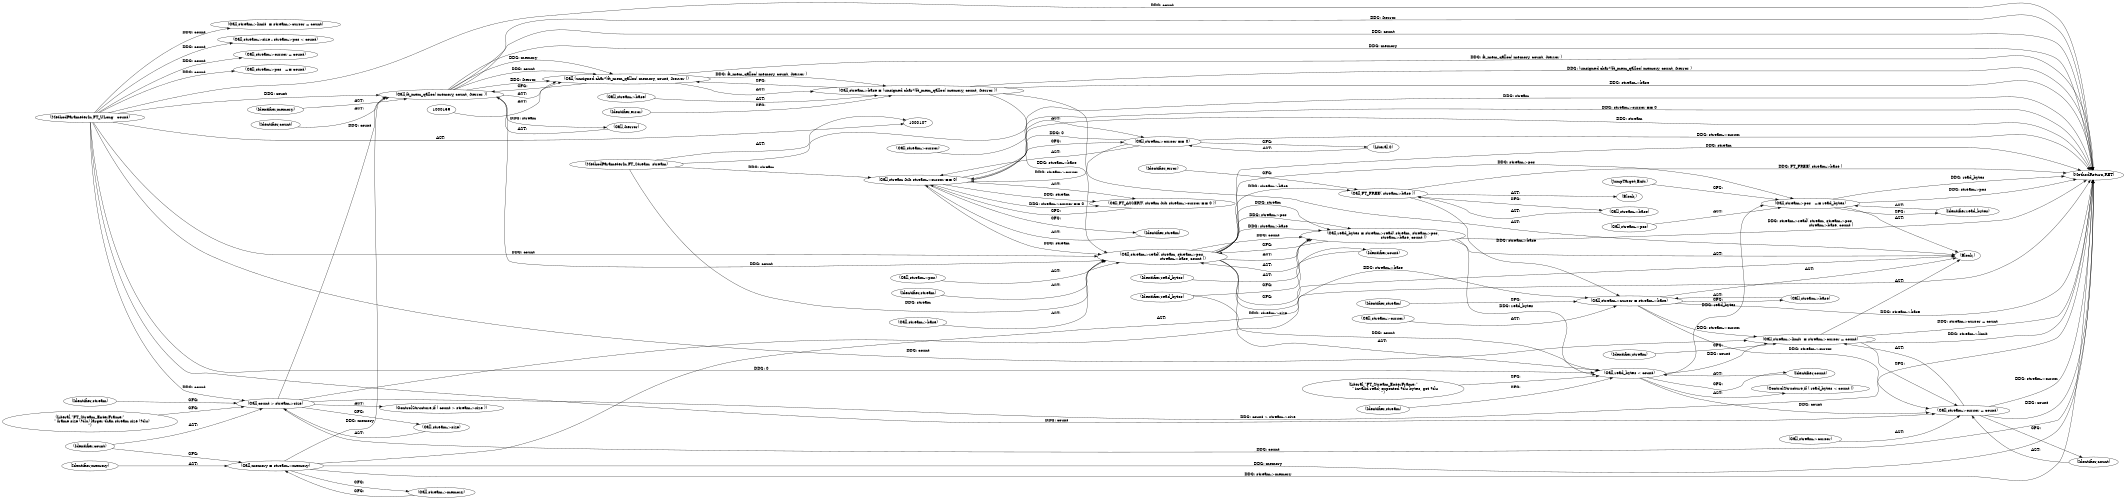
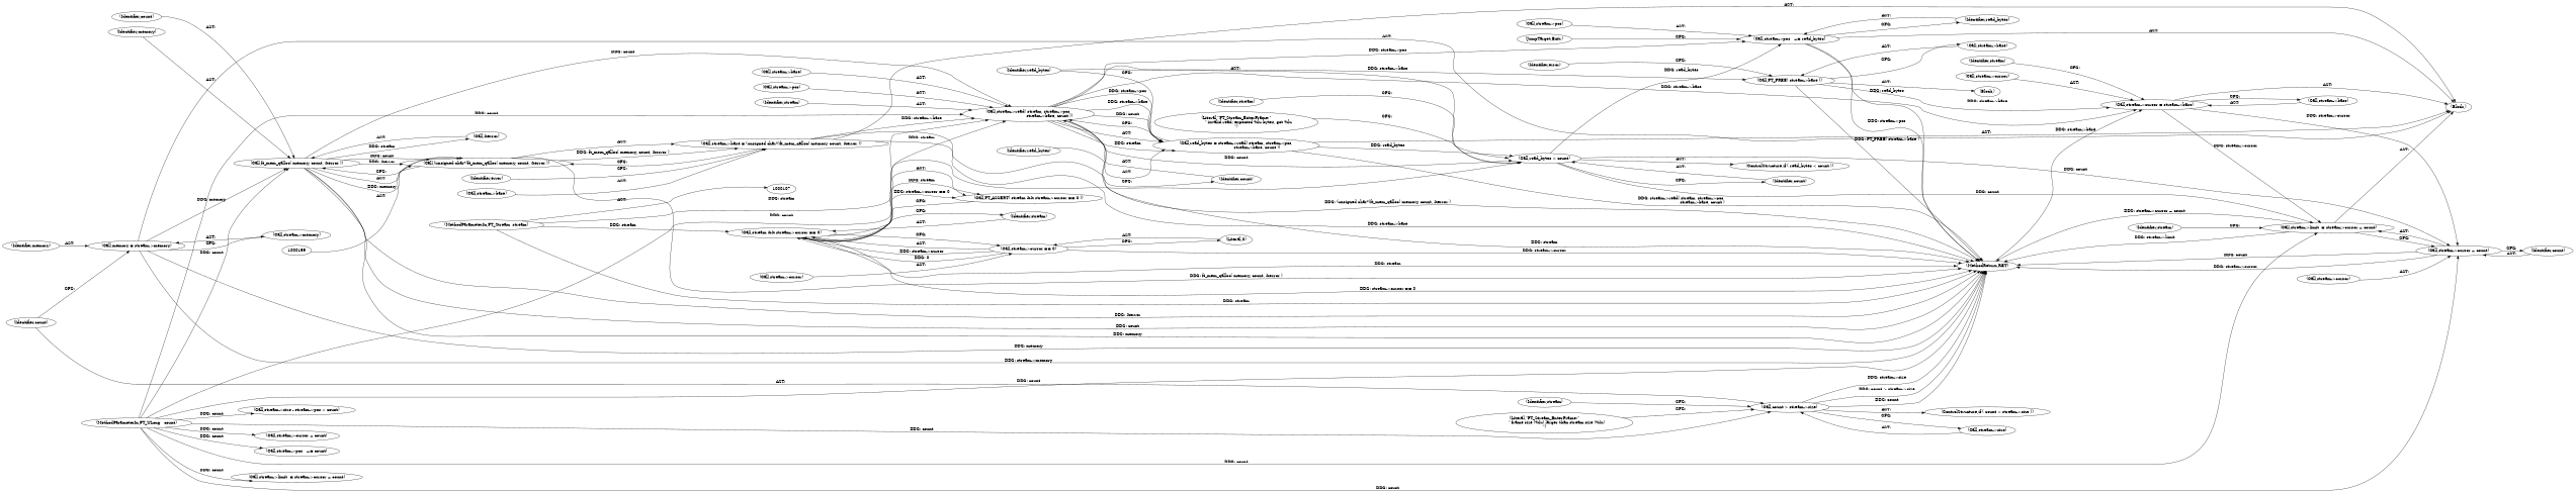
  digraph {
    rankdir=LR
    n1 [label="(Call,stream->read( stream, stream->pos,\n                                 stream->base, count ))"]
    n2 [label="(Call,read_bytes = stream->read( stream, stream->pos,\n                                 stream->base, count ))"]
    n3 [label="(Call,read_bytes < count)"]
    n4 [label="(Call,stream->pos   += read_bytes)"]
    n5 [label="(Call,FT_FREE( stream->base ))"]
    n6 [label="(Call,stream->cursor = stream->base)"]
    n7 [label="(Identifier,count)"]
    n8 [label="(MethodReturn,RET)"]
    n9 [label="(Block,)"]
    n10 [label="(Call,stream->limit  = stream->cursor + count)"]
    n11 [label="(Call,stream->cursor + count)"]
    n12 [label="(Identifier,count)"]
    n13 [label="(ControlStructure,if ( read_bytes < count ))"]
    n14 [label="(Identifier,read_bytes)"]
    n15 [label="(Block,)"]
    n16 [label="(Call,stream->base)"]
    n17 [label="(Call,stream->base)"]
    n18 [label="(Call,stream && stream->cursor == 0)"]
    n19 [label="(Call,stream->cursor == 0)"]
    n20 [label="(Call,FT_ASSERT( stream && stream->cursor == 0 ))"]
    n21 [label="(Identifier,stream)"]
    n22 [label="(Literal,0)"]
    n23 [label="(MethodParameterIn,FT_Stream  stream)"]
    1000107
    n25 [label="(Call,stream->base = (unsigned char*)ft_mem_qalloc( memory, count, &error ))"]
    n26 [label="(Call,(unsigned char*)ft_mem_qalloc( memory, count, &error ))"]
    n27 [label="(Call,ft_mem_qalloc( memory, count, &error ))"]
    n28 [label="(Call,&error)"]
    n29 [label="(Call,memory = stream->memory)"]
    n30 [label="(Call,stream->memory)"]
    n31 [label="(Call,count > stream->size)"]
    n32 [label="(Call,stream->size)"]
    n33 [label="(ControlStructure,if ( count > stream->size ))"]
    n34 [label="(MethodParameterIn,FT_ULong   count)"]
    n35 [label="(Call,stream->limit  = stream->cursor + count)"]
    n36 [label="(Call,stream->size - stream->pos < count)"]
    n37 [label="(Call,stream->cursor + count)"]
    n38 [label="(Call,stream->pos   += count)"]
    n39 [label="(Identifier,count)"]
    n40 [label="(Call,stream->base)"]
    n41 [label="(Call,stream->cursor)"]
    n42 [label="(Literal,\"FT_Stream_EnterFrame:\"\n                   \" frame size (%lu) larger than stream size (%lu)\n\")"]
    n43 [label="(Identifier,stream)"]
    n44 [label="(Literal,\"FT_Stream_EnterFrame:\"\n                   \" invalid read; expected %lu bytes, got %lu\n\")"]
    n45 [label="(Call,stream->pos)"]
    n46 [label="(Identifier,read_bytes)"]
    n47 [label="(Identifier,read_bytes)"]
    n48 [label="(Identifier,stream)"]
    n49 [label="(Identifier,count)"]
    n50 [label="(Identifier,error)"]
    n51 [label="(Identifier,count)"]
    n52 [label="(Call,stream->pos)"]
    n53 [label="(Identifier,stream)"]
    n54 [label="(Identifier,error)"]
    n55 [label="(Identifier,stream)"]
    n56 [label="(Call,stream->cursor)"]
    n57 [label="(Identifier,memory)"]
    n58 [label="(Identifier,memory)"]
    n59 [label="(Identifier,stream)"]
    n60 [label="(JumpTarget,Exit:)"]
    n61 [label="(Call,stream->cursor)"]
    n62 [label="(Call,stream->base)"]
    1000159
    n1 -> n2 [label="AST: "]
    n1 -> n2 [label="DDG: stream"]
    n1 -> n2 [label="DDG: stream->pos"]
    n1 -> n2 [label="DDG: stream->base"]
    n1 -> n2 [label="DDG: count"]
    n1 -> n3 [label="DDG: count"]
    n1 -> n4 [label="DDG: stream->pos"]
    n1 -> n5 [label="DDG: stream->base"]
    n1 -> n6 [label="DDG: stream->base"]
    n1 -> n7 [label="CFG: "]
    n1 -> n8 [label="DDG: stream"]
    n2 -> n1 [label="CFG: "]
    n2 -> n3 [label="DDG: read_bytes"]
    n2 -> n8 [label="DDG: stream->read( stream, stream->pos,\n                                 stream->base, count )"]
    n2 -> n9 [label="AST: "]
    n3 -> n4 [label="DDG: read_bytes"]
    n3 -> n10 [label="DDG: count"]
    n3 -> n11 [label="DDG: count"]
    n3 -> n12 [label="CFG: "]
    n3 -> n13 [label="AST: "]
    n4 -> n8 [label="DDG: read_bytes"]
    n4 -> n8 [label="DDG: stream->pos"]
    n4 -> n9 [label="AST: "]
    n4 -> n14 [label="CFG: "]
    n5 -> n6 [label="DDG: stream->base"]
    n5 -> n8 [label="DDG: FT_FREE( stream->base )"]
    n5 -> n15 [label="AST: "]
    n5 -> n16 [label="CFG: "]
-   n6 -> n8 [label="DDG: stream->base"]
+   n8 -> n6 [label="DDG: stream->base"]
    n6 -> n9 [label="AST: "]
    n6 -> n10 [label="DDG: stream->cursor"]
    n6 -> n11 [label="DDG: stream->cursor"]
    n6 -> n17 [label="CFG: "]
    n7 -> n1 [label="AST: "]
    n10 -> n8 [label="DDG: stream->cursor + count"]
    n10 -> n8 [label="DDG: stream->limit"]
    n10 -> n9 [label="AST: "]
    n10 -> n11 [label="CFG: "]
    n11 -> n8 [label="DDG: stream->cursor"]
    n11 -> n8 [label="DDG: count"]
    n11 -> n10 [label="AST: "]
    n11 -> n39 [label="CFG: "]
    n12 -> n3 [label="AST: "]
    n14 -> n4 [label="AST: "]
    n16 -> n5 [label="AST: "]
    n17 -> n6 [label="AST: "]
    n18 -> n1 [label="DDG: stream"]
    n18 -> n8 [label="DDG: stream"]
    n18 -> n8 [label="DDG: stream->cursor == 0"]
    n18 -> n19 [label="CFG: "]
    n18 -> n20 [label="AST: "]
    n18 -> n20 [label="DDG: stream"]
    n18 -> n20 [label="DDG: stream->cursor == 0"]
    n18 -> n21 [label="CFG: "]
    n19 -> n8 [label="DDG: stream->cursor"]
    n19 -> n18 [label="AST: "]
    n19 -> n18 [label="DDG: stream->cursor"]
    n19 -> n18 [label="DDG: 0"]
    n19 -> n22 [label="CFG: "]
    n20 -> n18 [label="CFG: "]
    n21 -> n18 [label="AST: "]
    n22 -> n19 [label="AST: "]
    n23 -> n1 [label="DDG: stream"]
    n23 -> n8 [label="DDG: stream"]
    n23 -> n18 [label="DDG: stream"]
    n23 -> 1000107 [label="AST: "]
    n25 -> n1 [label="DDG: stream->base"]
    n25 -> n8 [label="DDG: stream->base"]
    n25 -> n8 [label="DDG: (unsigned char*)ft_mem_qalloc( memory, count, &error )"]
    n25 -> n9 [label="AST: "]
    n25 -> n26 [label="CFG: "]
    n26 -> n8 [label="DDG: ft_mem_qalloc( memory, count, &error )"]
    n26 -> n25 [label="AST: "]
    n26 -> n25 [label="DDG: ft_mem_qalloc( memory, count, &error )"]
    n26 -> n27 [label="CFG: "]
    n27 -> n1 [label="DDG: count"]
    n27 -> n8 [label="DDG: &error"]
    n27 -> n8 [label="DDG: count"]
    n27 -> n8 [label="DDG: memory"]
    n27 -> n26 [label="AST: "]
    n27 -> n26 [label="DDG: memory"]
    n27 -> n26 [label="DDG: count"]
    n27 -> n26 [label="DDG: &error"]
    n27 -> n28 [label="DDG: stream"]
    n28 -> n27 [label="AST: "]
    n29 -> n8 [label="DDG: stream->memory"]
    n29 -> n8 [label="DDG: memory"]
    n29 -> n9 [label="AST: "]
    n29 -> n27 [label="DDG: memory"]
    n29 -> n30 [label="CFG: "]
-   n30 -> n29 [label="CFG: "]
+   n30 -> n29 [label="AST: "]
    n31 -> n8 [label="DDG: stream->size"]
    n31 -> n8 [label="DDG: count > stream->size"]
    n31 -> n8 [label="DDG: count"]
-   n31 -> n27 [label="DDG: count"]
    n31 -> n32 [label="CFG: "]
    n31 -> n33 [label="AST: "]
    n32 -> n31 [label="AST: "]
    n34 -> n1 [label="DDG: count"]
-   n34 -> n3 [label="DDG: 0"]
+   n34 -> n3 [label="DDG: count"]
    n34 -> n8 [label="DDG: count"]
    n34 -> n10 [label="DDG: count"]
    n34 -> n11 [label="DDG: count"]
-   n34 -> 1000107 [label="AST: "]
    n34 -> n27 [label="DDG: count"]
    n34 -> n31 [label="DDG: count"]
    n34 -> n35 [label="DDG: count"]
    n34 -> n36 [label="DDG: count"]
    n34 -> n37 [label="DDG: count"]
    n34 -> n38 [label="DDG: count"]
    n39 -> n11 [label="AST: "]
    n40 -> n25 [label="AST: "]
    n41 -> n11 [label="AST: "]
    n42 -> n31 [label="CFG: "]
    n43 -> n3 [label="CFG: "]
    n44 -> n3 [label="CFG: "]
    n45 -> n4 [label="AST: "]
    n46 -> n2 [label="AST: "]
    n47 -> n2 [label="CFG: "]
    n47 -> n3 [label="AST: "]
    n48 -> n6 [label="CFG: "]
    n49 -> n29 [label="CFG: "]
    n49 -> n31 [label="AST: "]
    n50 -> n25 [label="CFG: "]
    n51 -> n27 [label="AST: "]
    n52 -> n1 [label="AST: "]
    n53 -> n10 [label="CFG: "]
    n54 -> n5 [label="CFG: "]
    n55 -> n1 [label="AST: "]
    n56 -> n19 [label="AST: "]
    n57 -> n27 [label="AST: "]
    n58 -> n29 [label="AST: "]
    n59 -> n31 [label="CFG: "]
    n60 -> n4 [label="CFG: "]
    n61 -> n6 [label="AST: "]
    n62 -> n1 [label="AST: "]
    1000159 -> n26 [label="AST: "]
  }
